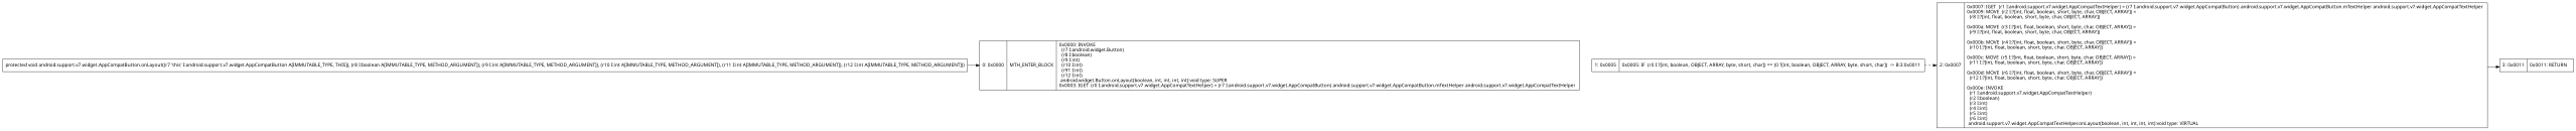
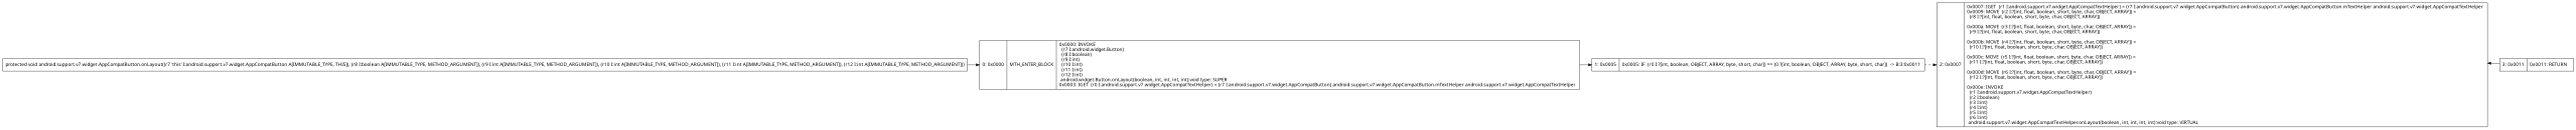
  digraph {
    fontname="Noto Sans"
    rankdir=LR
    node [fontname="Noto Sans" shape=record]
    edge [fontname="Noto Sans"]
-   n1 [label="{0\:\ 0x0000|MTH_ENTER_BLOCK\l|0x0000: INVOKE  \l  (r7 I:android.widget.Button)\l  (r8 I:boolean)\l  (r9 I:int)\l  (r10 I:int)\l  (r91 I:int)\l  (r12 I:int)\l android.widget.Button.onLayout(boolean, int, int, int, int):void type: SUPER \l0x0003: IGET  (r0 I:android.support.v7.widget.AppCompatTextHelper) = (r7 I:android.support.v7.widget.AppCompatButton) android.support.v7.widget.AppCompatButton.mTextHelper android.support.v7.widget.AppCompatTextHelper \l}"]
+   n1 [label="{0\:\ 0x0000|MTH_ENTER_BLOCK\l|0x0000: INVOKE  \l  (r7 I:android.widget.Button)\l  (r8 I:boolean)\l  (r9 I:int)\l  (r10 I:int)\l  (r11 I:int)\l  (r12 I:int)\l android.widget.Button.onLayout(boolean, int, int, int, int):void type: SUPER \l0x0003: IGET  (r0 I:android.support.v7.widget.AppCompatTextHelper) = (r7 I:android.support.v7.widget.AppCompatButton) android.support.v7.widget.AppCompatButton.mTextHelper android.support.v7.widget.AppCompatTextHelper \l}"]
    n2 [label="{1\:\ 0x0005|0x0005: IF  (r0 I:?[int, boolean, OBJECT, ARRAY, byte, short, char]) == (0 ?[int, boolean, OBJECT, ARRAY, byte, short, char])  \-\> B:3:0x0011 \l}"]
    n3 [label="{2\:\ 0x0007|0x0007: IGET  (r1 I:android.support.v7.widget.AppCompatTextHelper) = (r7 I:android.support.v7.widget.AppCompatButton) android.support.v7.widget.AppCompatButton.mTextHelper android.support.v7.widget.AppCompatTextHelper \l0x0009: MOVE  (r2 I:?[int, float, boolean, short, byte, char, OBJECT, ARRAY]) = \l  (r8 I:?[int, float, boolean, short, byte, char, OBJECT, ARRAY])\l \l0x000a: MOVE  (r3 I:?[int, float, boolean, short, byte, char, OBJECT, ARRAY]) = \l  (r9 I:?[int, float, boolean, short, byte, char, OBJECT, ARRAY])\l \l0x000b: MOVE  (r4 I:?[int, float, boolean, short, byte, char, OBJECT, ARRAY]) = \l  (r10 I:?[int, float, boolean, short, byte, char, OBJECT, ARRAY])\l \l0x000c: MOVE  (r5 I:?[int, float, boolean, short, byte, char, OBJECT, ARRAY]) = \l  (r11 I:?[int, float, boolean, short, byte, char, OBJECT, ARRAY])\l \l0x000d: MOVE  (r6 I:?[int, float, boolean, short, byte, char, OBJECT, ARRAY]) = \l  (r12 I:?[int, float, boolean, short, byte, char, OBJECT, ARRAY])\l \l0x000e: INVOKE  \l  (r1 I:android.support.v7.widget.AppCompatTextHelper)\l  (r2 I:boolean)\l  (r3 I:int)\l  (r4 I:int)\l  (r5 I:int)\l  (r6 I:int)\l android.support.v7.widget.AppCompatTextHelper.onLayout(boolean, int, int, int, int):void type: VIRTUAL \l}"]
    n4 [label="{3\:\ 0x0011|0x0011: RETURN   \l}"]
    n5 [label="{protected void android.support.v7.widget.AppCompatButton.onLayout((r7 'this' I:android.support.v7.widget.AppCompatButton A[IMMUTABLE_TYPE, THIS]), (r8 I:boolean A[IMMUTABLE_TYPE, METHOD_ARGUMENT]), (r9 I:int A[IMMUTABLE_TYPE, METHOD_ARGUMENT]), (r10 I:int A[IMMUTABLE_TYPE, METHOD_ARGUMENT]), (r11 I:int A[IMMUTABLE_TYPE, METHOD_ARGUMENT]), (r12 I:int A[IMMUTABLE_TYPE, METHOD_ARGUMENT])) }"]
+   n1 -> n2
    n2 -> n3 [style=dashed]
-   n3 -> n4
+   n4 -> n3
    n5 -> n1
  }
